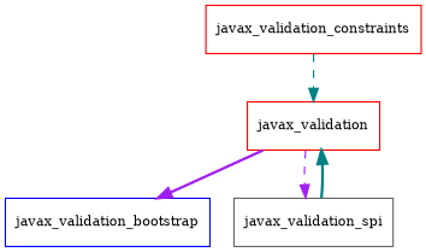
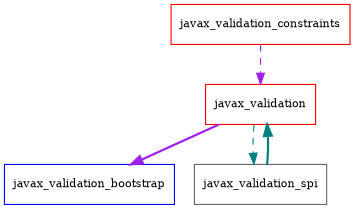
  digraph {
    node [color=red fontsize=10.0 shape=box]
    edge [color=purple style=bold]
    javax_validation_bootstrap [color=blue]
    javax_validation
    javax_validation_spi [color=gray40]
    javax_validation_constraints
    javax_validation -> javax_validation_bootstrap
-   javax_validation -> javax_validation_spi [style=dashed]
+   javax_validation -> javax_validation_spi [color=teal style=dashed]
    javax_validation_spi -> javax_validation [color=teal]
-   javax_validation_constraints -> javax_validation [color=teal style=dashed]
+   javax_validation_constraints -> javax_validation [style=dashed]
  }
